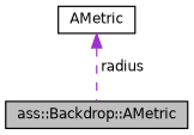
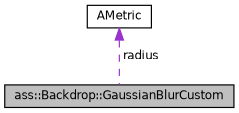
  digraph {
    node [color=black fontname=Helvetica fontsize=10 shape=record style=filled]
-   n1 [fillcolor=grey75 fontcolor=black height=0.2 label="ass::Backdrop::AMetric" width=0.4]
+   n1 [fillcolor=grey75 fontcolor=black height=0.2 label="ass::Backdrop::GaussianBlurCustom" width=0.4]
    n2 [fillcolor=white height=0.2 label=AMetric width=0.4]
    n2 -> n1 [color=darkorchid3 dir=back fontname=Helvetica fontsize=10 label=" radius" labelfontname=Helvetica labelfontsize=10 style=dashed]
  }
